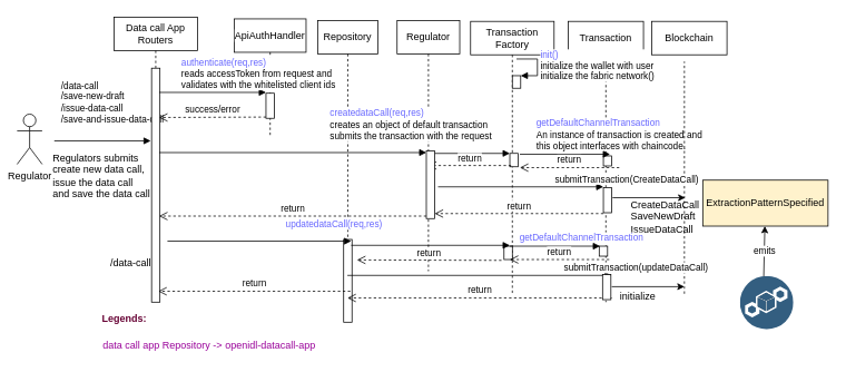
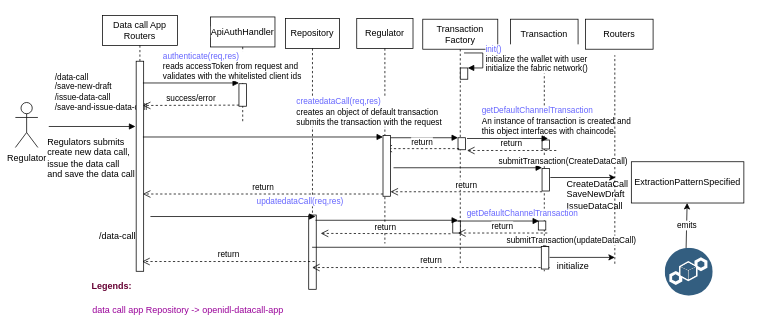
  <mxCell id="0" />
  <mxCell id="1" parent="0" />
  <mxCell id="2" value="Data call App Routers" style="shape=umlLifeline;perimeter=lifelinePerimeter;whiteSpace=wrap;html=1;container=1;collapsible=0;recursiveResize=0;outlineConnect=0;" parent="1" vertex="1"><mxGeometry x="136" y="20" width="100" height="331" as="geometry" /></mxCell>
  <mxCell id="3" value="Transaction" style="shape=umlLifeline;perimeter=lifelinePerimeter;whiteSpace=wrap;html=1;container=1;collapsible=0;recursiveResize=0;outlineConnect=0;" parent="1" vertex="1"><mxGeometry x="680" y="25" width="90" height="336" as="geometry" /></mxCell>
  <mxCell id="4" value="" style="html=1;points=[];perimeter=orthogonalPerimeter;strokeColor=#000000;fillColor=#ffffff;" parent="3" vertex="1"><mxGeometry x="42" y="161" width="10" height="12" as="geometry" /></mxCell>
  <mxCell id="5" value="" style="html=1;points=[];perimeter=orthogonalPerimeter;" parent="3" vertex="1"><mxGeometry x="42" y="199" width="10" height="30" as="geometry" /></mxCell>
  <mxCell id="6" value="" style="html=1;points=[];perimeter=orthogonalPerimeter;strokeColor=#000000;fillColor=#ffffff;" vertex="1" parent="3"><mxGeometry x="37" y="269" width="10" height="12" as="geometry" /></mxCell>
  <mxCell id="7" value="/data-call&lt;br&gt;/save-new-draft&lt;br&gt;/issue-data-call&lt;br&gt;/save-and-issue-data-call" style="html=1;verticalAlign=bottom;endArrow=block;entryX=0;entryY=0;align=left;" parent="1" edge="1"><mxGeometry x="-0.905" y="17" relative="1" as="geometry"><mxPoint x="64.5" y="168" as="sourcePoint" /><mxPoint x="180" y="168" as="targetPoint" /><mxPoint x="1" as="offset" /></mxGeometry></mxCell>
  <mxCell id="8" value="Transaction Factory" style="shape=umlLifeline;perimeter=lifelinePerimeter;whiteSpace=wrap;html=1;container=1;collapsible=0;recursiveResize=0;outlineConnect=0;" parent="1" vertex="1"><mxGeometry x="563" y="25" width="100" height="326" as="geometry" /></mxCell>
  <mxCell id="9" value="" style="html=1;points=[];perimeter=orthogonalPerimeter;strokeColor=#000000;fillColor=#ffffff;" parent="8" vertex="1"><mxGeometry x="50" y="65" width="10" height="15" as="geometry" /></mxCell>
  <mxCell id="10" value="&lt;font color=&quot;#6666ff&quot;&gt;init()&lt;/font&gt;&lt;br&gt;initialize the wallet with user&lt;br&gt;initialize the fabric network()" style="edgeStyle=orthogonalEdgeStyle;html=1;align=left;spacingLeft=2;endArrow=block;rounded=0;entryX=1;entryY=0;" parent="8" target="9" edge="1"><mxGeometry relative="1" as="geometry"><mxPoint x="55" y="45" as="sourcePoint" /><Array as="points"><mxPoint x="80" y="45" /></Array></mxGeometry></mxCell>
  <mxCell id="11" value="" style="html=1;points=[];perimeter=orthogonalPerimeter;strokeColor=#000000;fillColor=#ffffff;" vertex="1" parent="8"><mxGeometry x="40" y="269" width="10" height="16" as="geometry" /></mxCell>
  <mxCell id="12" value="" style="html=1;points=[];perimeter=orthogonalPerimeter;" parent="1" vertex="1"><mxGeometry x="181" y="81" width="10" height="280" as="geometry" /></mxCell>
  <mxCell id="13" value="Regulator" style="shape=umlActor;verticalLabelPosition=bottom;labelBackgroundColor=#ffffff;verticalAlign=top;html=1;strokeColor=#000000;fillColor=#ffffff;" parent="1" vertex="1"><mxGeometry x="20" y="136" width="30" height="60" as="geometry" /></mxCell>
  <mxCell id="14" value="" style="html=1;points=[];perimeter=orthogonalPerimeter;strokeColor=#000000;fillColor=#ffffff;" parent="1" vertex="1"><mxGeometry x="610" y="183" width="10" height="16" as="geometry" /></mxCell>
  <mxCell id="15" value="&lt;font color=&quot;#6666ff&quot;&gt;getDefaultChannelTransaction&lt;/font&gt;&lt;br&gt;An instance of transaction is created and &lt;br&gt;this object interfaces with chaincode." style="html=1;verticalAlign=bottom;endArrow=block;entryX=0;entryY=0;align=left;" parent="1" edge="1"><mxGeometry x="1" y="30" relative="1" as="geometry"><mxPoint x="520" y="183" as="sourcePoint" /><mxPoint x="610" y="183" as="targetPoint" /><mxPoint x="30" y="30" as="offset" /></mxGeometry></mxCell>
  <mxCell id="16" value="return" style="html=1;verticalAlign=bottom;endArrow=open;dashed=1;endSize=8;exitX=0;exitY=0.95;" parent="1" edge="1"><mxGeometry relative="1" as="geometry"><mxPoint x="512" y="197.5" as="targetPoint" /><mxPoint x="611.5" y="197.5" as="sourcePoint" /></mxGeometry></mxCell>
  <mxCell id="17" value="" style="html=1;verticalAlign=bottom;endArrow=block;" parent="1" edge="1"><mxGeometry relative="1" as="geometry"><mxPoint x="622" y="184" as="sourcePoint" /><mxPoint x="730" y="184" as="targetPoint" /><Array as="points" /></mxGeometry></mxCell>
  <mxCell id="18" value="return" style="html=1;verticalAlign=bottom;endArrow=open;dashed=1;endSize=8;" parent="1" edge="1"><mxGeometry relative="1" as="geometry"><mxPoint x="622" y="200" as="targetPoint" /><mxPoint x="741" y="200" as="sourcePoint" /></mxGeometry></mxCell>
  <mxCell id="19" value="Repository" style="shape=umlLifeline;perimeter=lifelinePerimeter;whiteSpace=wrap;html=1;container=1;collapsible=0;recursiveResize=0;outlineConnect=0;labelBackgroundColor=#ffffff;" parent="1" vertex="1"><mxGeometry x="380" y="24" width="72" height="347" as="geometry" /></mxCell>
  <mxCell id="20" value="Regulator" style="shape=umlLifeline;perimeter=lifelinePerimeter;whiteSpace=wrap;html=1;container=1;collapsible=0;recursiveResize=0;outlineConnect=0;labelBackgroundColor=#ffffff;" parent="1" vertex="1"><mxGeometry x="475" y="24" width="75" height="300" as="geometry" /></mxCell>
  <mxCell id="21" value="" style="html=1;points=[];perimeter=orthogonalPerimeter;" parent="1" vertex="1"><mxGeometry x="510" y="180" width="10" height="81" as="geometry" /></mxCell>
  <mxCell id="22" value="&lt;font color=&quot;#6666ff&quot;&gt;createdataCall(req,res)&lt;/font&gt;&lt;br&gt;creates an object of default transaction&amp;nbsp;&lt;br&gt;submits the transaction with the request" style="html=1;verticalAlign=bottom;endArrow=block;align=left;" parent="1" edge="1"><mxGeometry x="0.26" y="11" relative="1" as="geometry"><mxPoint x="190" y="182" as="sourcePoint" /><mxPoint x="510" y="182" as="targetPoint" /><mxPoint x="1" as="offset" /></mxGeometry></mxCell>
  <mxCell id="23" value="return" style="html=1;verticalAlign=bottom;endArrow=open;dashed=1;endSize=8;" parent="1" edge="1"><mxGeometry relative="1" as="geometry"><mxPoint x="190" y="258" as="targetPoint" /><mxPoint x="510" y="258" as="sourcePoint" /></mxGeometry></mxCell>
  <mxCell id="24" value="" style="endArrow=none;dashed=1;html=1;entryX=0.5;entryY=1;entryDx=0;entryDy=0;" parent="1" edge="1"><mxGeometry width="50" height="50" relative="1" as="geometry"><mxPoint x="819" y="351" as="sourcePoint" /><mxPoint x="819" y="73" as="targetPoint" /></mxGeometry></mxCell>
  <mxCell id="25" value="ApiAuthHandler" style="shape=umlLifeline;perimeter=lifelinePerimeter;whiteSpace=wrap;html=1;container=1;collapsible=0;recursiveResize=0;outlineConnect=0;labelBackgroundColor=#ffffff;" parent="1" vertex="1"><mxGeometry x="280" y="22" width="86" height="139" as="geometry" /></mxCell>
  <mxCell id="26" value="" style="html=1;points=[];perimeter=orthogonalPerimeter;labelBackgroundColor=#ffffff;" parent="1" vertex="1"><mxGeometry x="318" y="111" width="10" height="30" as="geometry" /></mxCell>
  <mxCell id="27" value="&lt;font color=&quot;#6666ff&quot;&gt;authenticate(req,res)&lt;/font&gt;&lt;br&gt;reads accessToken from request and &lt;br&gt;validates with the whitelisted client ids" style="html=1;verticalAlign=bottom;endArrow=block;entryX=0;entryY=0;align=left;" parent="1" edge="1"><mxGeometry x="-0.63" relative="1" as="geometry"><mxPoint x="190" y="110" as="sourcePoint" /><mxPoint x="318" y="110" as="targetPoint" /><mxPoint x="1" as="offset" /></mxGeometry></mxCell>
  <mxCell id="28" value="success/error" style="html=1;verticalAlign=bottom;endArrow=open;dashed=1;endSize=8;exitX=0;exitY=0.95;" parent="1" source="26" edge="1"><mxGeometry relative="1" as="geometry"><mxPoint x="190" y="140" as="targetPoint" /></mxGeometry></mxCell>
  <mxCell id="29" value="submitTransaction(CreateDataCall)" style="html=1;verticalAlign=bottom;endArrow=block;entryX=0;entryY=0;exitX=1.4;exitY=0.5;exitDx=0;exitDy=0;exitPerimeter=0;" parent="1" edge="1"><mxGeometry x="1" y="28" relative="1" as="geometry"><mxPoint x="524" y="223" as="sourcePoint" /><mxPoint x="722" y="223" as="targetPoint" /><mxPoint x="28" y="28" as="offset" /></mxGeometry></mxCell>
  <mxCell id="30" value="return" style="html=1;verticalAlign=bottom;endArrow=open;dashed=1;endSize=8;exitX=0;exitY=0.95;" parent="1" edge="1"><mxGeometry relative="1" as="geometry"><mxPoint x="520" y="255" as="targetPoint" /><mxPoint x="722" y="255" as="sourcePoint" /></mxGeometry></mxCell>
  <mxCell id="31" value="" style="endArrow=classic;html=1;" parent="1" edge="1"><mxGeometry width="50" height="50" relative="1" as="geometry"><mxPoint x="733" y="236" as="sourcePoint" /><mxPoint x="820" y="236" as="targetPoint" /></mxGeometry></mxCell>
  <mxCell id="32" value="CreateDataCall&lt;br&gt;&lt;div&gt;SaveNewDraft&lt;/div&gt;&lt;div&gt;IssueDataCall&lt;/div&gt;" style="text;html=1;resizable=0;points=[];autosize=1;align=left;verticalAlign=top;spacingTop=-4;" parent="1" vertex="1"><mxGeometry x="753" y="235" width="100" height="40" as="geometry" /></mxCell>
- <mxCell id="33" value="Blockchain" style="rounded=0;whiteSpace=wrap;html=1;" parent="1" vertex="1"><mxGeometry x="780" y="25" width="90" height="40" as="geometry" /></mxCell>
+ <mxCell id="33" value="Routers" style="rounded=0;whiteSpace=wrap;html=1;" parent="1" vertex="1"><mxGeometry x="780" y="25" width="90" height="40" as="geometry" /></mxCell>
  <mxCell id="34" value="&lt;b&gt;&lt;font color=&quot;#660033&quot;&gt;Legends:&lt;/font&gt;&lt;/b&gt;" style="text;html=1;strokeColor=none;fillColor=none;align=center;verticalAlign=middle;whiteSpace=wrap;rounded=0;" parent="1" vertex="1"><mxGeometry x="141" y="371" width="15" height="20" as="geometry" /></mxCell>
  <mxCell id="35" value="&lt;font color=&quot;#990099&quot;&gt;data call app Repository -&amp;gt; openidl-datacall-app&lt;/font&gt;" style="text;html=1;resizable=0;points=[];autosize=1;align=left;verticalAlign=top;spacingTop=-4;" parent="1" vertex="1"><mxGeometry x="121" y="403" width="270" height="20" as="geometry" /></mxCell>
  <mxCell id="36" value="Regulators submits &lt;br&gt;create new data call, &lt;br&gt;issue the data call &lt;br&gt;and save the data call" style="text;html=1;resizable=0;points=[];autosize=1;align=left;verticalAlign=top;spacingTop=-4;" parent="1" vertex="1"><mxGeometry x="61" y="179" width="130" height="60" as="geometry" /></mxCell>
  <mxCell id="37" value="" style="aspect=fixed;perimeter=ellipsePerimeter;html=1;align=center;shadow=0;dashed=0;fontColor=#4277BB;labelBackgroundColor=#ffffff;fontSize=12;spacingTop=3;image;image=img/lib/ibm/blockchain/ledger.svg;" parent="1" vertex="1"><mxGeometry x="886" y="330" width="64" height="64" as="geometry" /></mxCell>
  <mxCell id="38" value="emits" style="endArrow=classic;html=1;" parent="1" target="39" edge="1"><mxGeometry width="50" height="50" relative="1" as="geometry"><mxPoint x="914" y="330" as="sourcePoint" /><mxPoint x="910" y="245" as="targetPoint" /></mxGeometry></mxCell>
- <mxCell id="39" value="ExtractionPatternSpecified" style="rounded=0;whiteSpace=wrap;html=1;fillColor=#fff2cc;" parent="1" vertex="1"><mxGeometry x="841" y="215" width="150" height="55" as="geometry" /></mxCell>
+ <mxCell id="39" value="ExtractionPatternSpecified" style="rounded=0;whiteSpace=wrap;html=1;" parent="1" vertex="1"><mxGeometry x="841" y="215" width="150" height="55" as="geometry" /></mxCell>
  <mxCell id="40" value="" style="html=1;points=[];perimeter=orthogonalPerimeter;" vertex="1" parent="1"><mxGeometry x="411" y="286" width="10" height="99" as="geometry" /></mxCell>
  <mxCell id="41" value="&lt;font color=&quot;#6666ff&quot;&gt;updatedataCall(req,res)&lt;/font&gt;" style="html=1;verticalAlign=bottom;endArrow=block;align=left;" edge="1" parent="1"><mxGeometry x="0.26" y="11" relative="1" as="geometry"><mxPoint x="200" y="288" as="sourcePoint" /><mxPoint x="420" y="288" as="targetPoint" /><mxPoint x="1" as="offset" /></mxGeometry></mxCell>
  <mxCell id="42" value="return" style="html=1;verticalAlign=bottom;endArrow=open;dashed=1;endSize=8;" edge="1" parent="1"><mxGeometry relative="1" as="geometry"><mxPoint x="189" y="348" as="targetPoint" /><mxPoint x="419" y="348" as="sourcePoint" /></mxGeometry></mxCell>
  <mxCell id="43" value="&lt;font color=&quot;#6666ff&quot;&gt;getDefaultChannelTransaction&lt;/font&gt;" style="html=1;verticalAlign=bottom;endArrow=block;align=left;" edge="1" parent="1"><mxGeometry x="1" y="10" relative="1" as="geometry"><mxPoint x="420" y="293" as="sourcePoint" /><mxPoint x="610" y="293" as="targetPoint" /><mxPoint x="10" y="10" as="offset" /></mxGeometry></mxCell>
  <mxCell id="44" value="return" style="html=1;verticalAlign=bottom;endArrow=open;dashed=1;endSize=8;" edge="1" parent="1"><mxGeometry relative="1" as="geometry"><mxPoint x="427" y="310.5" as="targetPoint" /><mxPoint x="600" y="311" as="sourcePoint" /></mxGeometry></mxCell>
  <mxCell id="45" value="" style="html=1;verticalAlign=bottom;endArrow=block;" edge="1" parent="1"><mxGeometry relative="1" as="geometry"><mxPoint x="610" y="294" as="sourcePoint" /><mxPoint x="718" y="294" as="targetPoint" /><Array as="points" /></mxGeometry></mxCell>
  <mxCell id="46" value="return" style="html=1;verticalAlign=bottom;endArrow=open;dashed=1;endSize=8;" edge="1" parent="1"><mxGeometry relative="1" as="geometry"><mxPoint x="610" y="310" as="targetPoint" /><mxPoint x="729" y="310" as="sourcePoint" /></mxGeometry></mxCell>
  <mxCell id="47" value="submitTransaction(updateDataCall)" style="html=1;verticalAlign=bottom;endArrow=block;entryX=0;entryY=0;" edge="1" parent="1"><mxGeometry x="1" y="28" relative="1" as="geometry"><mxPoint x="415.5" y="329" as="sourcePoint" /><mxPoint x="732" y="329" as="targetPoint" /><mxPoint x="28" y="28" as="offset" /></mxGeometry></mxCell>
  <mxCell id="48" value="return" style="html=1;verticalAlign=bottom;endArrow=open;dashed=1;endSize=8;exitX=0;exitY=0.95;" edge="1" parent="1" target="19"><mxGeometry relative="1" as="geometry"><mxPoint x="530" y="356" as="targetPoint" /><mxPoint x="732" y="356" as="sourcePoint" /></mxGeometry></mxCell>
  <mxCell id="49" value="" style="html=1;points=[];perimeter=orthogonalPerimeter;" vertex="1" parent="1"><mxGeometry x="721" y="328" width="10" height="30" as="geometry" /></mxCell>
  <mxCell id="50" value="" style="endArrow=classic;html=1;" edge="1" parent="1"><mxGeometry width="50" height="50" relative="1" as="geometry"><mxPoint x="732" y="342.5" as="sourcePoint" /><mxPoint x="819" y="342.5" as="targetPoint" /></mxGeometry></mxCell>
  <mxCell id="51" value="/data-call" style="text;html=1;" vertex="1" parent="1"><mxGeometry x="130" y="301" width="70" height="30" as="geometry" /></mxCell>
  <mxCell id="52" value="initialize" style="text;html=1;resizable=0;points=[];autosize=1;align=left;verticalAlign=top;spacingTop=-4;" vertex="1" parent="1"><mxGeometry x="740" y="345" width="100" height="20" as="geometry" /></mxCell>
